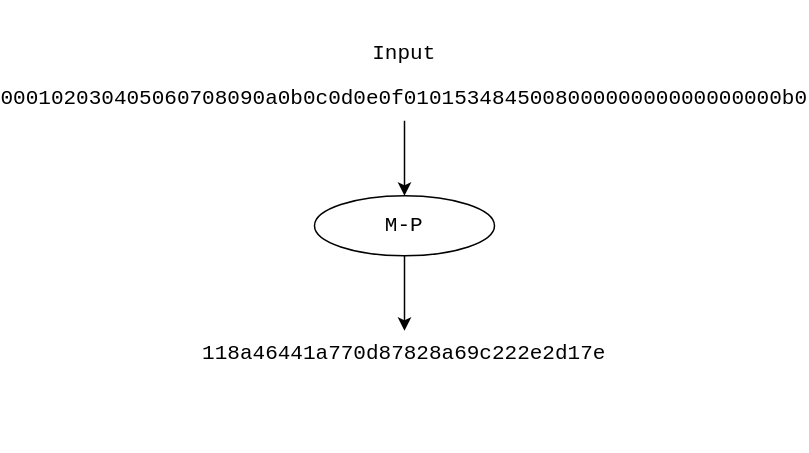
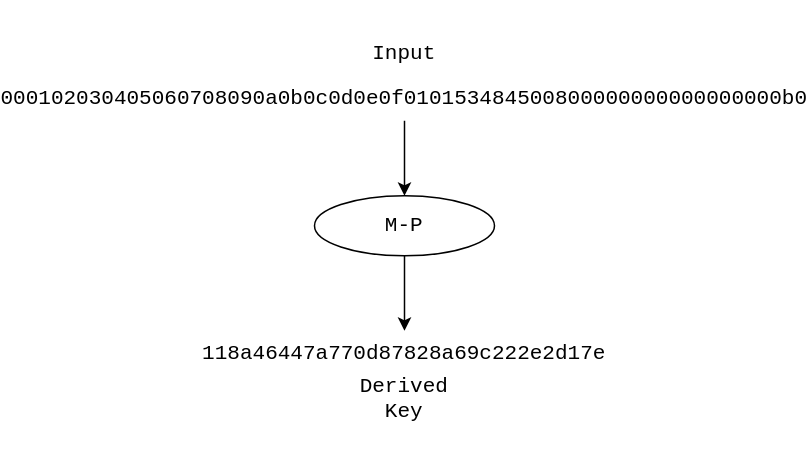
  <mxCell id="0" />
  <mxCell id="1" parent="0" />
  <mxCell id="2" value="" style="edgeStyle=orthogonalEdgeStyle;rounded=0;orthogonalLoop=1;jettySize=auto;html=1;fontFamily=Courier New;fontSize=14;" edge="1" parent="1" source="3" target="6"><mxGeometry relative="1" as="geometry" /></mxCell>
  <mxCell id="3" value="M-P" style="ellipse;whiteSpace=wrap;html=1;fontFamily=Courier New;fontSize=14;" vertex="1" parent="1"><mxGeometry x="175" y="130" width="120" height="40" as="geometry" /></mxCell>
  <mxCell id="4" value="" style="edgeStyle=orthogonalEdgeStyle;rounded=0;orthogonalLoop=1;jettySize=auto;html=1;fontFamily=Courier New;fontSize=14;" edge="1" parent="1" source="5" target="3"><mxGeometry relative="1" as="geometry" /></mxCell>
  <mxCell id="5" value="000102030405060708090a0b0c0d0e0f010153484500800000000000000000b0" style="text;html=1;strokeColor=none;fillColor=none;align=center;verticalAlign=middle;whiteSpace=wrap;rounded=0;fontFamily=Courier New;fontSize=14;" vertex="1" parent="1"><mxGeometry x="20" y="50" width="430" height="30" as="geometry" /></mxCell>
- <mxCell id="6" value="118a46441a770d87828a69c222e2d17e" style="text;html=1;strokeColor=none;fillColor=none;align=center;verticalAlign=middle;whiteSpace=wrap;rounded=0;fontFamily=Courier New;fontSize=14;" vertex="1" parent="1"><mxGeometry x="20" y="220" width="430" height="30" as="geometry" /></mxCell>
+ <mxCell id="6" value="118a46447a770d87828a69c222e2d17e" style="text;html=1;strokeColor=none;fillColor=none;align=center;verticalAlign=middle;whiteSpace=wrap;rounded=0;fontFamily=Courier New;fontSize=14;" vertex="1" parent="1"><mxGeometry x="20" y="220" width="430" height="30" as="geometry" /></mxCell>
  <mxCell id="7" value="Input" style="text;html=1;strokeColor=none;fillColor=none;align=center;verticalAlign=middle;whiteSpace=wrap;rounded=0;fontFamily=Courier New;fontSize=14;" vertex="1" parent="1"><mxGeometry x="205" y="20" width="60" height="30" as="geometry" /></mxCell>
+ <mxCell id="8" value="Derived Key" style="text;html=1;strokeColor=none;fillColor=none;align=center;verticalAlign=middle;whiteSpace=wrap;rounded=0;fontFamily=Courier New;fontSize=14;" vertex="1" parent="1"><mxGeometry x="205" y="250" width="60" height="30" as="geometry" /></mxCell>
